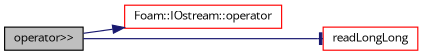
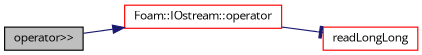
  digraph {
    fontname="Open Sans"
    rankdir=LR
    node [color=red fontname="Open Sans" fontsize=10 shape=record]
    edge [color=midnightblue fontname="Open Sans" fontsize=10 labelfontname=FreeSans labelfontsize=10 style=solid]
    n1 [color=black fillcolor=grey75 fontcolor=black height=0.2 label="operator\>\>" style=filled width=0.4]
    n2 [height=0.2 label="Foam::IOstream::operator" width=0.4]
    n3 [height=0.2 label=readLongLong width=0.4]
    n1 -> n2 [arrowhead=normal]
-   n1 -> n3 [arrowhead=tee]
+   n2 -> n3 [arrowhead=tee]
  }
